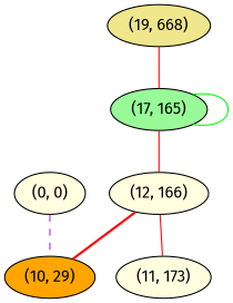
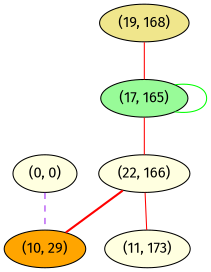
  graph {
    fontname="Fira Sans"
    node [fillcolor=lightyellow fontname="Fira Sans" style=filled]
    edge [color=red fontname="Fira Sans" style=solid weight=1]
-   "(19, 168)" [fillcolor=khaki label="(19, 668)"]
+   "(19, 168)" [fillcolor=khaki]
    "(17, 165)" [fillcolor=palegreen]
-   "(12, 166)"
+   "(12, 166)" [label="(22, 166)"]
    n4 [fillcolor=orange label="(10, 29)"]
    "(11, 173)"
    "(0, 0)"
    "(19, 168)" -- "(17, 165)"
    "(17, 165)" -- "(17, 165)" [color=green weight=2]
    "(17, 165)" -- "(12, 166)"
    "(12, 166)" -- n4 [style=bold]
    "(12, 166)" -- "(11, 173)"
    "(0, 0)" -- n4 [color=purple style=dashed weight=4]
  }
